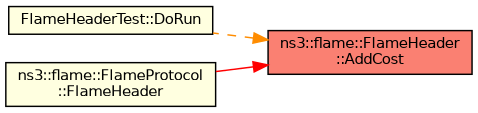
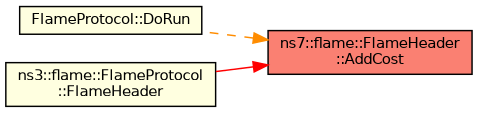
  digraph {
    rankdir=RL
    node [color=black fillcolor=lightyellow fontname=Helvetica fontsize=10 shape=record style=filled]
    edge [dir=back fontname=Helvetica fontsize=10 labelfontname=Helvetica labelfontsize=10]
-   n1 [fillcolor=salmon fontcolor=black height=0.2 label="ns3::flame::FlameHeader\l::AddCost" width=0.4]
-   n2 [height=0.2 label="FlameHeaderTest::DoRun" width=0.4]
+   n1 [fillcolor=salmon fontcolor=black height=0.2 label="ns7::flame::FlameHeader\l::AddCost" width=0.4]
+   n2 [height=0.2 label="FlameProtocol::DoRun" width=0.4]
    n3 [height=0.2 label="ns3::flame::FlameProtocol\l::FlameHeader" width=0.4]
    n1 -> n2 [color=darkorange style=dashed]
    n1 -> n3 [color=red style=solid]
  }
